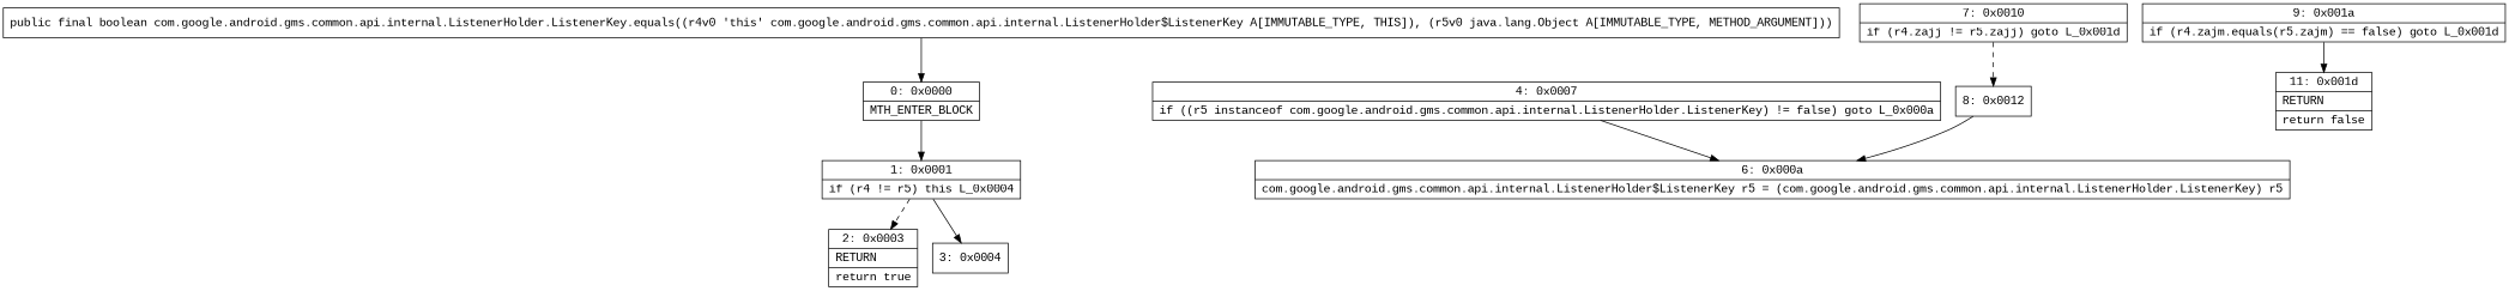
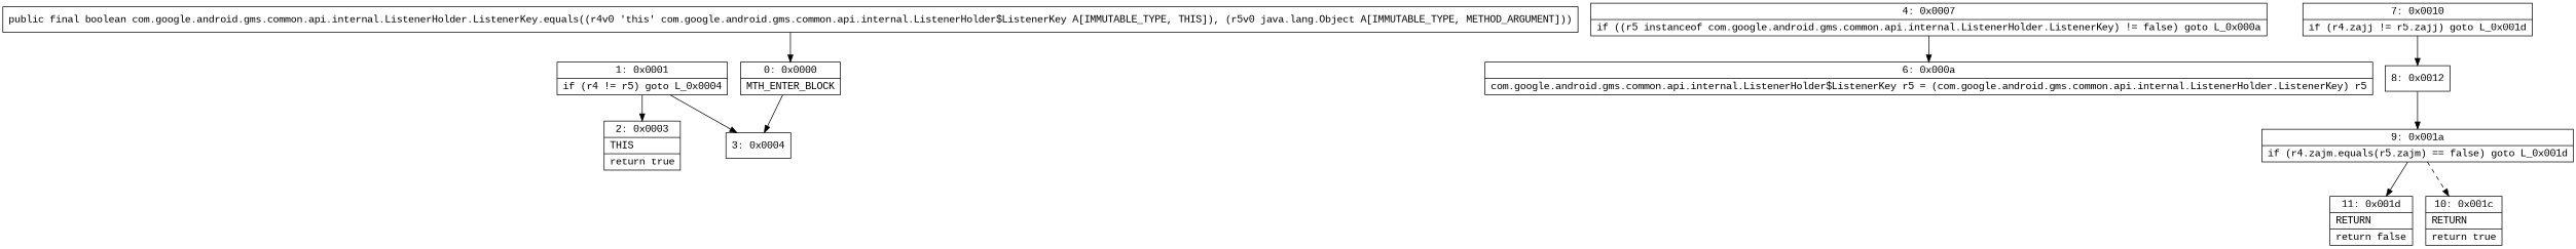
  digraph {
    fontname="Liberation Mono"
    node [fontname="Liberation Mono" shape=record]
    edge [fontname="Liberation Mono"]
    n1 [label="{0\:\ 0x0000|MTH_ENTER_BLOCK\l}"]
-   n2 [label="{1\:\ 0x0001|if (r4 != r5) this L_0x0004\l}"]
-   n3 [label="{2\:\ 0x0003|RETURN\l|return true\l}"]
+   n2 [label="{1\:\ 0x0001|if (r4 != r5) goto L_0x0004\l}"]
+   n3 [label="{2\:\ 0x0003|THIS\l|return true\l}"]
    n4 [label="{3\:\ 0x0004}"]
    n5 [label="{4\:\ 0x0007|if ((r5 instanceof com.google.android.gms.common.api.internal.ListenerHolder.ListenerKey) != false) goto L_0x000a\l}"]
    n6 [label="{6\:\ 0x000a|com.google.android.gms.common.api.internal.ListenerHolder$ListenerKey r5 = (com.google.android.gms.common.api.internal.ListenerHolder.ListenerKey) r5\l}"]
    n7 [label="{7\:\ 0x0010|if (r4.zajj != r5.zajj) goto L_0x001d\l}"]
    n8 [label="{8\:\ 0x0012}"]
    n9 [label="{9\:\ 0x001a|if (r4.zajm.equals(r5.zajm) == false) goto L_0x001d\l}"]
    n10 [label="{11\:\ 0x001d|RETURN\l|return false\l}"]
+   n11 [label="{10\:\ 0x001c|RETURN\l|return true\l}"]
    n12 [label="{public final boolean com.google.android.gms.common.api.internal.ListenerHolder.ListenerKey.equals((r4v0 'this' com.google.android.gms.common.api.internal.ListenerHolder$ListenerKey A[IMMUTABLE_TYPE, THIS]), (r5v0 java.lang.Object A[IMMUTABLE_TYPE, METHOD_ARGUMENT])) }"]
-   n1 -> n2
-   n2 -> n3 [style=dashed]
+   n1 -> n4
+   n2 -> n3 [style=solid]
    n2 -> n4
    n5 -> n6
-   n7 -> n8 [style=dashed]
-   n8 -> n6
+   n7 -> n8 [style=solid]
+   n8 -> n9
    n9 -> n10
+   n9 -> n11 [style=dashed]
    n12 -> n1
  }
